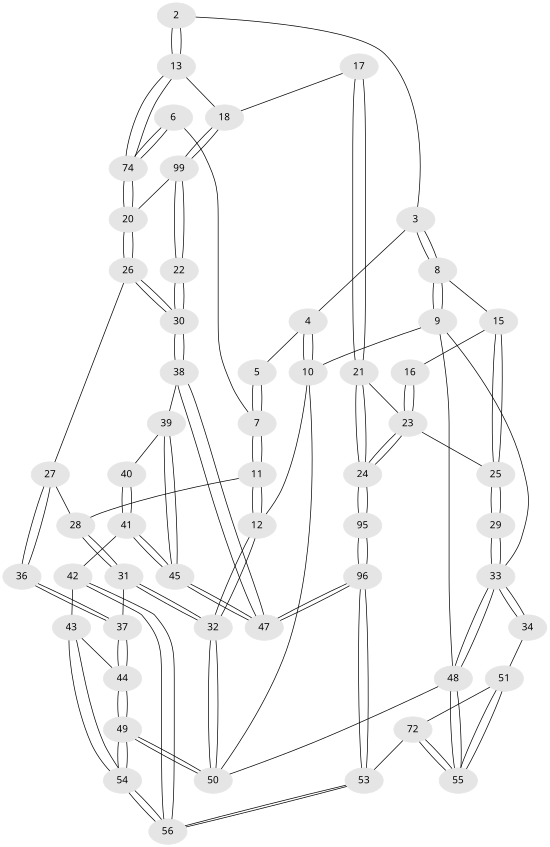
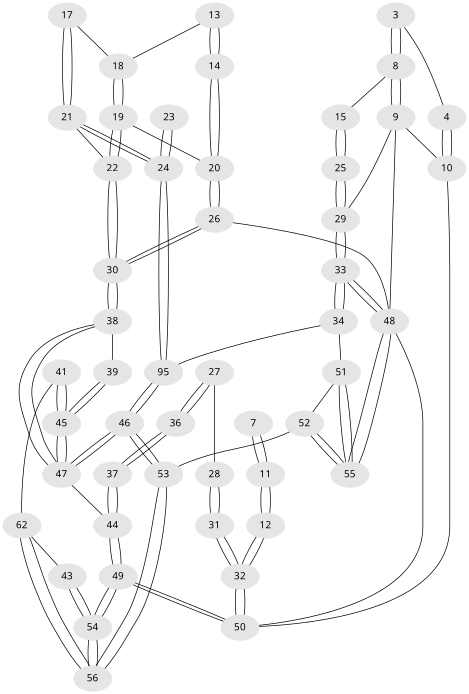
  graph {
    fontname="Noto Sans"
    node [color=gray90 fontname="Noto Sans" style=filled]
    edge [fontname="Noto Sans"]
-   2
    3
    13
-   6
    7
-   14 [label=74]
+   14
    4
    8
    18
-   5
    10
    9
    15
    12
    50
    11
    20
    28
    29
    48
-   16
    25
    33
    55
    32
    31
-   19 [label=99]
+   19
    26
    23
    17
    21
    24
    22
    30
    27
    n36 [label=95]
    38
-   46 [label=96]
+   46
    36
    37
    34
    39
    47
    44
    51
-   52 [label=72]
+   52
    53
-   40
    41
    49
    45
-   42
+   42 [label=62]
    43
    56
    54
-   2 -- 3
-   2 -- 13
-   2 -- 13
    3 -- 4
    3 -- 8
    3 -- 8
    13 -- 14
    13 -- 14
    13 -- 18
-   6 -- 7
-   6 -- 14
-   6 -- 14
    7 -- 11
    7 -- 11
    14 -- 20
    14 -- 20
-   4 -- 5
    4 -- 10
    4 -- 10
    8 -- 9
    8 -- 9
    8 -- 15
    18 -- 19
    18 -- 19
-   5 -- 7
-   5 -- 7
-   10 -- 12
    10 -- 50
    9 -- 10
-   9 -- 33
+   9 -- 29
    9 -- 48
-   15 -- 16
    15 -- 25
    15 -- 25
    12 -- 32
    12 -- 32
    11 -- 12
    11 -- 12
-   11 -- 28
    20 -- 26
    20 -- 26
    28 -- 31
    28 -- 31
    29 -- 33
    29 -- 33
    48 -- 50
    48 -- 55
    48 -- 55
-   16 -- 23
-   16 -- 23
    25 -- 29
    25 -- 29
    33 -- 48
    33 -- 48
    33 -- 34
    33 -- 34
    32 -- 50
    32 -- 50
    31 -- 32
    31 -- 32
-   31 -- 37
    19 -- 20
    19 -- 22
    19 -- 22
    26 -- 30
    26 -- 30
-   26 -- 27
-   23 -- 25
+   26 -- 48
    23 -- 24
    23 -- 24
    17 -- 18
    17 -- 21
    17 -- 21
    21 -- 24
    21 -- 24
-   21 -- 23
+   21 -- 22
    24 -- n36
    24 -- n36
    22 -- 30
    22 -- 30
    30 -- 38
    30 -- 38
    27 -- 28
    27 -- 36
    27 -- 36
    n36 -- 46
    n36 -- 46
    38 -- 39
    38 -- 47
    38 -- 47
    46 -- 47
    46 -- 47
    46 -- 53
    46 -- 53
    36 -- 37
    36 -- 37
    37 -- 44
    37 -- 44
+   34 -- n36
    34 -- 51
-   39 -- 40
    39 -- 45
    39 -- 45
    44 -- 49
    44 -- 49
    51 -- 55
    51 -- 55
    51 -- 52
    52 -- 55
    52 -- 55
    52 -- 53
    53 -- 56
    53 -- 56
-   40 -- 41
-   40 -- 41
    41 -- 45
    41 -- 45
    41 -- 42
    49 -- 50
    49 -- 50
    49 -- 54
    49 -- 54
    45 -- 47
    45 -- 47
    42 -- 43
    42 -- 56
    42 -- 56
-   43 -- 44
+   47 -- 44
    43 -- 54
    43 -- 54
    54 -- 56
    54 -- 56
  }
